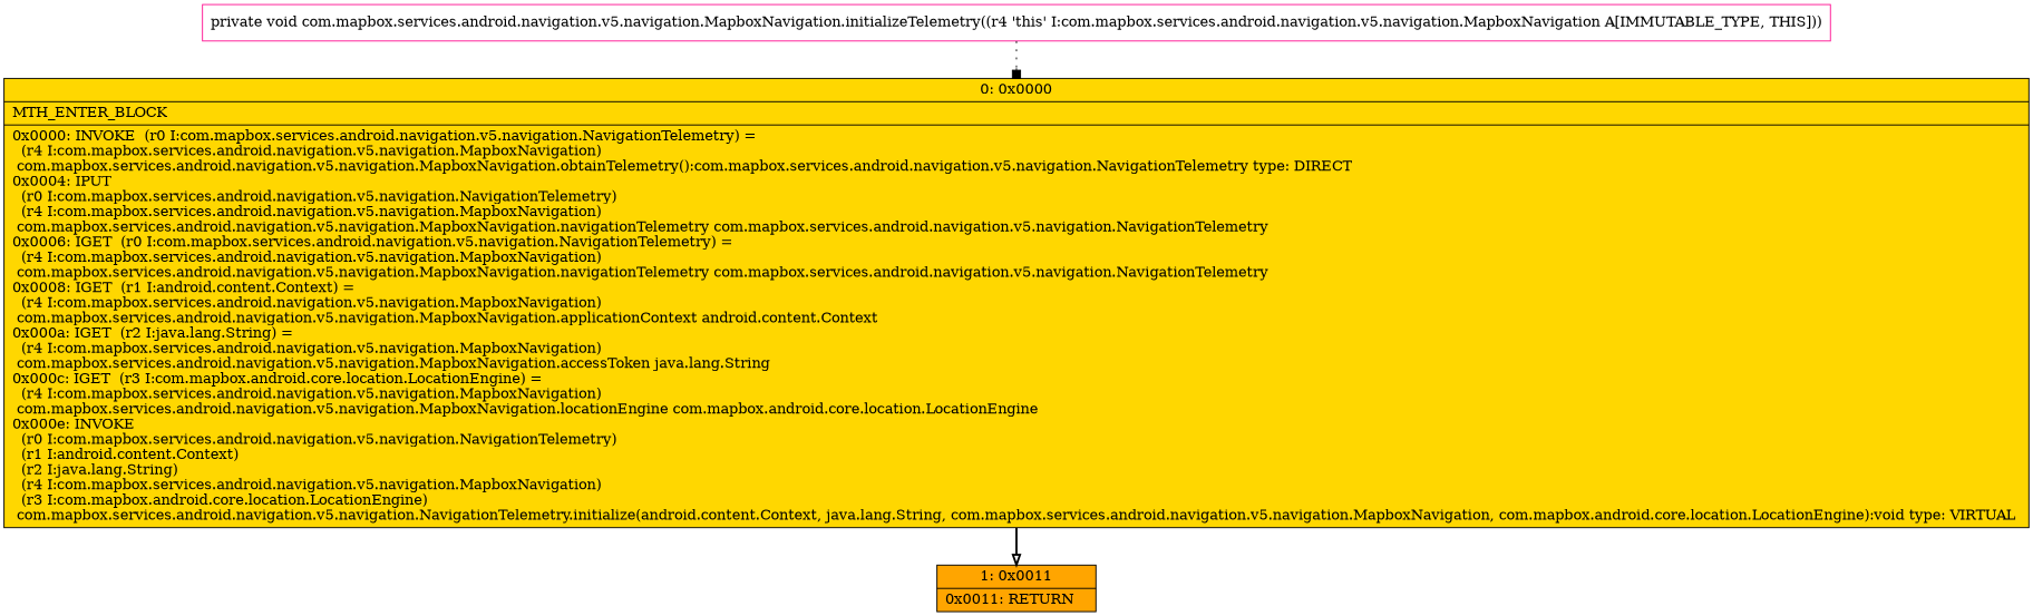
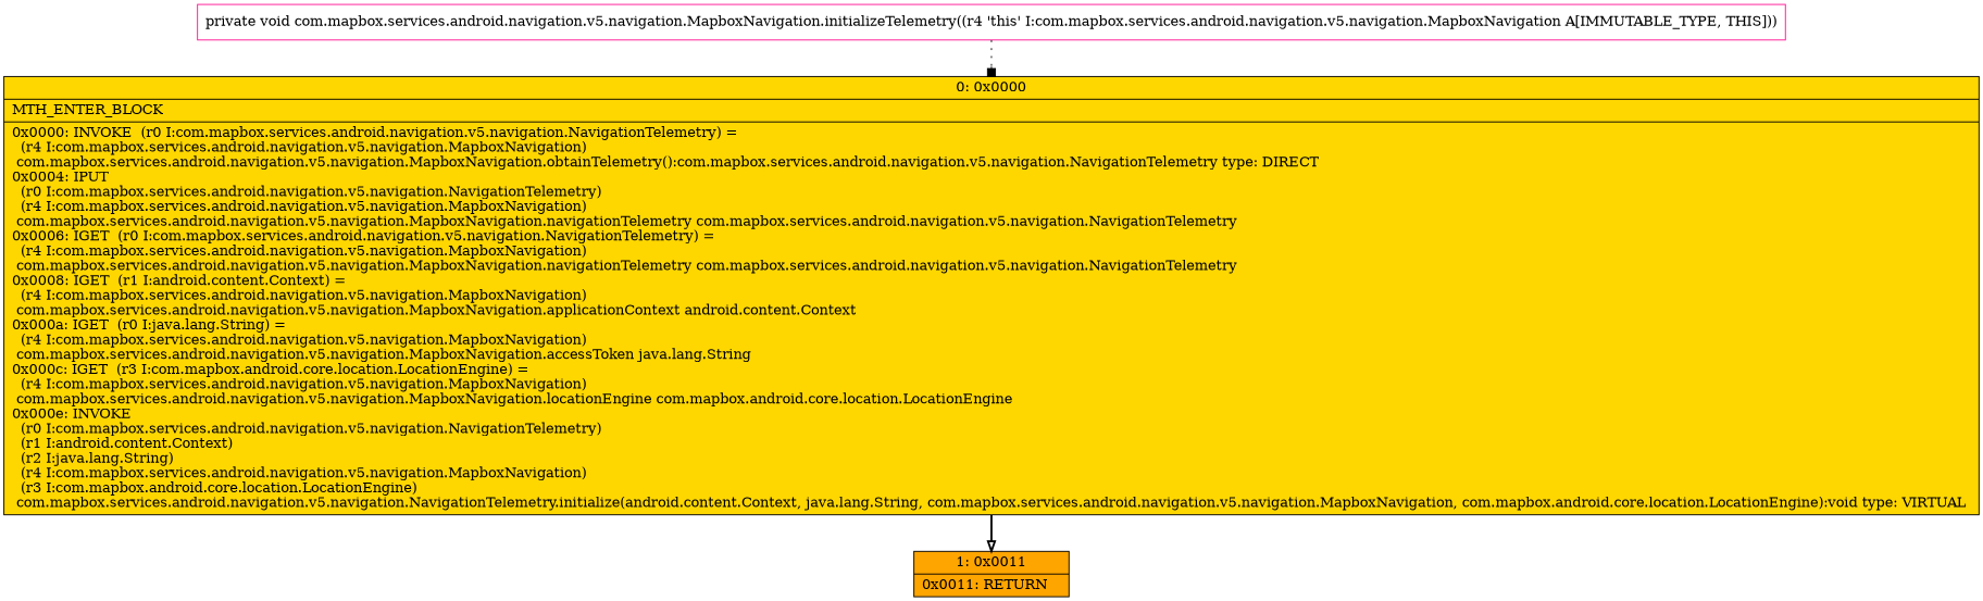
  digraph {
    node [shape=record style=filled color=black]
    edge [color=black]
-   n1 [label="{0\:\ 0x0000|MTH_ENTER_BLOCK\l|0x0000: INVOKE  (r0 I:com.mapbox.services.android.navigation.v5.navigation.NavigationTelemetry) = \l  (r4 I:com.mapbox.services.android.navigation.v5.navigation.MapboxNavigation)\l com.mapbox.services.android.navigation.v5.navigation.MapboxNavigation.obtainTelemetry():com.mapbox.services.android.navigation.v5.navigation.NavigationTelemetry type: DIRECT \l0x0004: IPUT  \l  (r0 I:com.mapbox.services.android.navigation.v5.navigation.NavigationTelemetry)\l  (r4 I:com.mapbox.services.android.navigation.v5.navigation.MapboxNavigation)\l com.mapbox.services.android.navigation.v5.navigation.MapboxNavigation.navigationTelemetry com.mapbox.services.android.navigation.v5.navigation.NavigationTelemetry \l0x0006: IGET  (r0 I:com.mapbox.services.android.navigation.v5.navigation.NavigationTelemetry) = \l  (r4 I:com.mapbox.services.android.navigation.v5.navigation.MapboxNavigation)\l com.mapbox.services.android.navigation.v5.navigation.MapboxNavigation.navigationTelemetry com.mapbox.services.android.navigation.v5.navigation.NavigationTelemetry \l0x0008: IGET  (r1 I:android.content.Context) = \l  (r4 I:com.mapbox.services.android.navigation.v5.navigation.MapboxNavigation)\l com.mapbox.services.android.navigation.v5.navigation.MapboxNavigation.applicationContext android.content.Context \l0x000a: IGET  (r2 I:java.lang.String) = \l  (r4 I:com.mapbox.services.android.navigation.v5.navigation.MapboxNavigation)\l com.mapbox.services.android.navigation.v5.navigation.MapboxNavigation.accessToken java.lang.String \l0x000c: IGET  (r3 I:com.mapbox.android.core.location.LocationEngine) = \l  (r4 I:com.mapbox.services.android.navigation.v5.navigation.MapboxNavigation)\l com.mapbox.services.android.navigation.v5.navigation.MapboxNavigation.locationEngine com.mapbox.android.core.location.LocationEngine \l0x000e: INVOKE  \l  (r0 I:com.mapbox.services.android.navigation.v5.navigation.NavigationTelemetry)\l  (r1 I:android.content.Context)\l  (r2 I:java.lang.String)\l  (r4 I:com.mapbox.services.android.navigation.v5.navigation.MapboxNavigation)\l  (r3 I:com.mapbox.android.core.location.LocationEngine)\l com.mapbox.services.android.navigation.v5.navigation.NavigationTelemetry.initialize(android.content.Context, java.lang.String, com.mapbox.services.android.navigation.v5.navigation.MapboxNavigation, com.mapbox.android.core.location.LocationEngine):void type: VIRTUAL \l}" fillcolor=gold]
+   n1 [label="{0\:\ 0x0000|MTH_ENTER_BLOCK\l|0x0000: INVOKE  (r0 I:com.mapbox.services.android.navigation.v5.navigation.NavigationTelemetry) = \l  (r4 I:com.mapbox.services.android.navigation.v5.navigation.MapboxNavigation)\l com.mapbox.services.android.navigation.v5.navigation.MapboxNavigation.obtainTelemetry():com.mapbox.services.android.navigation.v5.navigation.NavigationTelemetry type: DIRECT \l0x0004: IPUT  \l  (r0 I:com.mapbox.services.android.navigation.v5.navigation.NavigationTelemetry)\l  (r4 I:com.mapbox.services.android.navigation.v5.navigation.MapboxNavigation)\l com.mapbox.services.android.navigation.v5.navigation.MapboxNavigation.navigationTelemetry com.mapbox.services.android.navigation.v5.navigation.NavigationTelemetry \l0x0006: IGET  (r0 I:com.mapbox.services.android.navigation.v5.navigation.NavigationTelemetry) = \l  (r4 I:com.mapbox.services.android.navigation.v5.navigation.MapboxNavigation)\l com.mapbox.services.android.navigation.v5.navigation.MapboxNavigation.navigationTelemetry com.mapbox.services.android.navigation.v5.navigation.NavigationTelemetry \l0x0008: IGET  (r1 I:android.content.Context) = \l  (r4 I:com.mapbox.services.android.navigation.v5.navigation.MapboxNavigation)\l com.mapbox.services.android.navigation.v5.navigation.MapboxNavigation.applicationContext android.content.Context \l0x000a: IGET  (r0 I:java.lang.String) = \l  (r4 I:com.mapbox.services.android.navigation.v5.navigation.MapboxNavigation)\l com.mapbox.services.android.navigation.v5.navigation.MapboxNavigation.accessToken java.lang.String \l0x000c: IGET  (r3 I:com.mapbox.android.core.location.LocationEngine) = \l  (r4 I:com.mapbox.services.android.navigation.v5.navigation.MapboxNavigation)\l com.mapbox.services.android.navigation.v5.navigation.MapboxNavigation.locationEngine com.mapbox.android.core.location.LocationEngine \l0x000e: INVOKE  \l  (r0 I:com.mapbox.services.android.navigation.v5.navigation.NavigationTelemetry)\l  (r1 I:android.content.Context)\l  (r2 I:java.lang.String)\l  (r4 I:com.mapbox.services.android.navigation.v5.navigation.MapboxNavigation)\l  (r3 I:com.mapbox.android.core.location.LocationEngine)\l com.mapbox.services.android.navigation.v5.navigation.NavigationTelemetry.initialize(android.content.Context, java.lang.String, com.mapbox.services.android.navigation.v5.navigation.MapboxNavigation, com.mapbox.android.core.location.LocationEngine):void type: VIRTUAL \l}" fillcolor=gold]
    n2 [label="{1\:\ 0x0011|0x0011: RETURN   \l}" fillcolor=orange]
    n3 [label="{private void com.mapbox.services.android.navigation.v5.navigation.MapboxNavigation.initializeTelemetry((r4 'this' I:com.mapbox.services.android.navigation.v5.navigation.MapboxNavigation A[IMMUTABLE_TYPE, THIS])) }" fillcolor=white color=deeppink]
    n1 -> n2 [style=bold arrowhead=onormal]
    n3 -> n1 [style=dotted arrowhead=box]
  }
